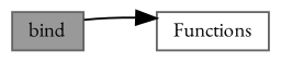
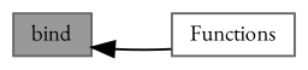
  digraph {
    rankdir=LR
    fontname="EB Garamond"
    node [fontname="EB Garamond" fontsize=10 shape=box style=filled]
    n1 [color=gray40 fillcolor=grey60 fontcolor=black height=0.2 label=bind width=0.4]
    n2 [color=grey40 fillcolor=white height=0.2 label=Functions width=0.4]
-   n2 -> n1 [dir=back fontname="EB Garamond" fontsize=10 labelfontname=FreeSans labelfontsize=10 shape=plaintext style=solid]
+   n1 -> n2 [dir=back fontname="EB Garamond" fontsize=10 labelfontname=FreeSans labelfontsize=10 shape=plaintext style=solid]
  }
